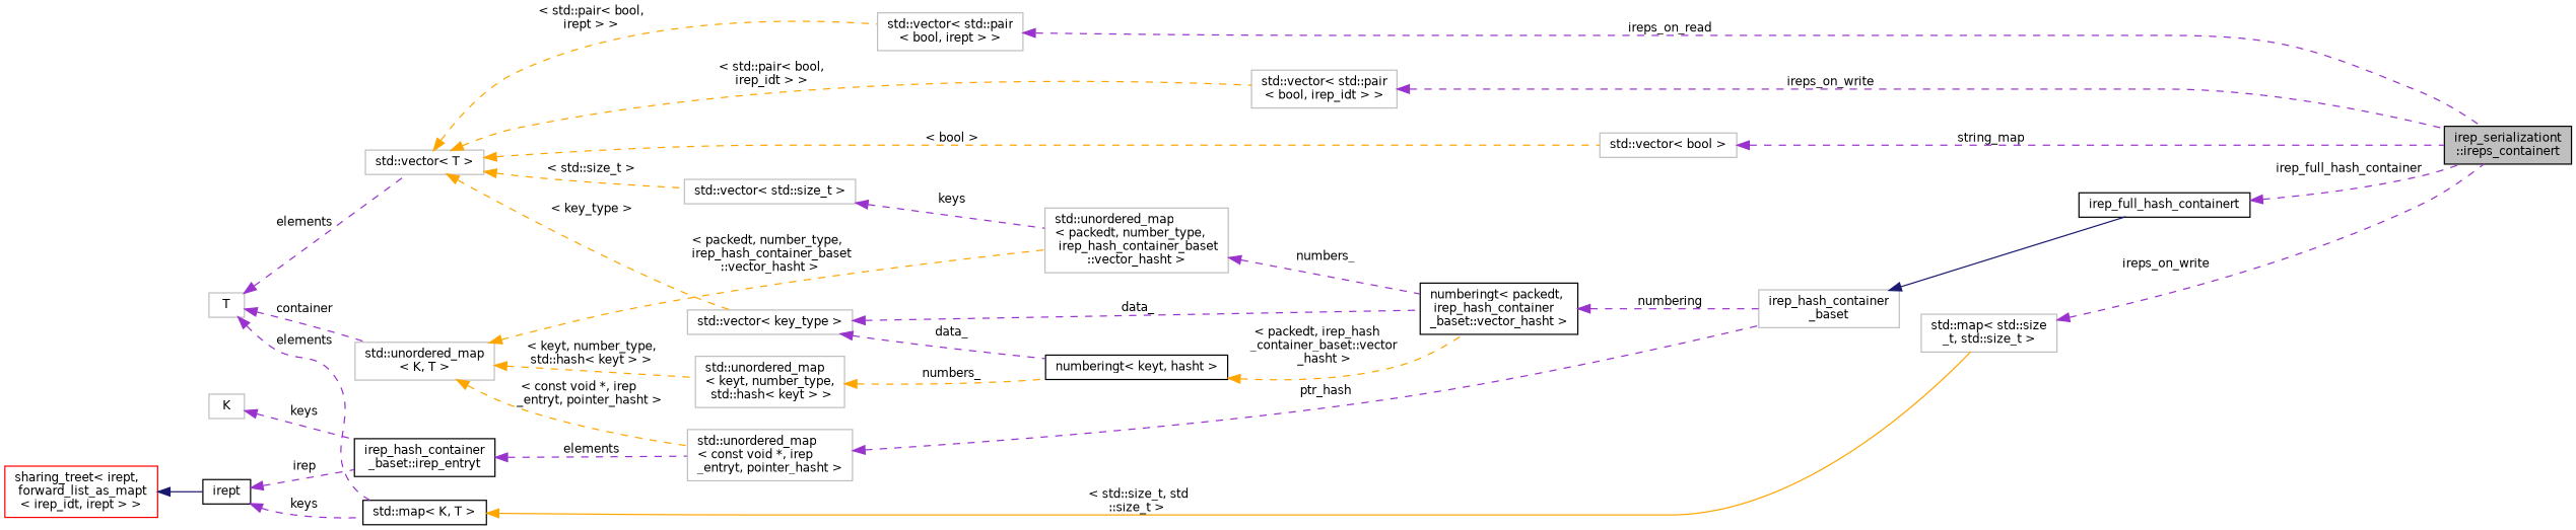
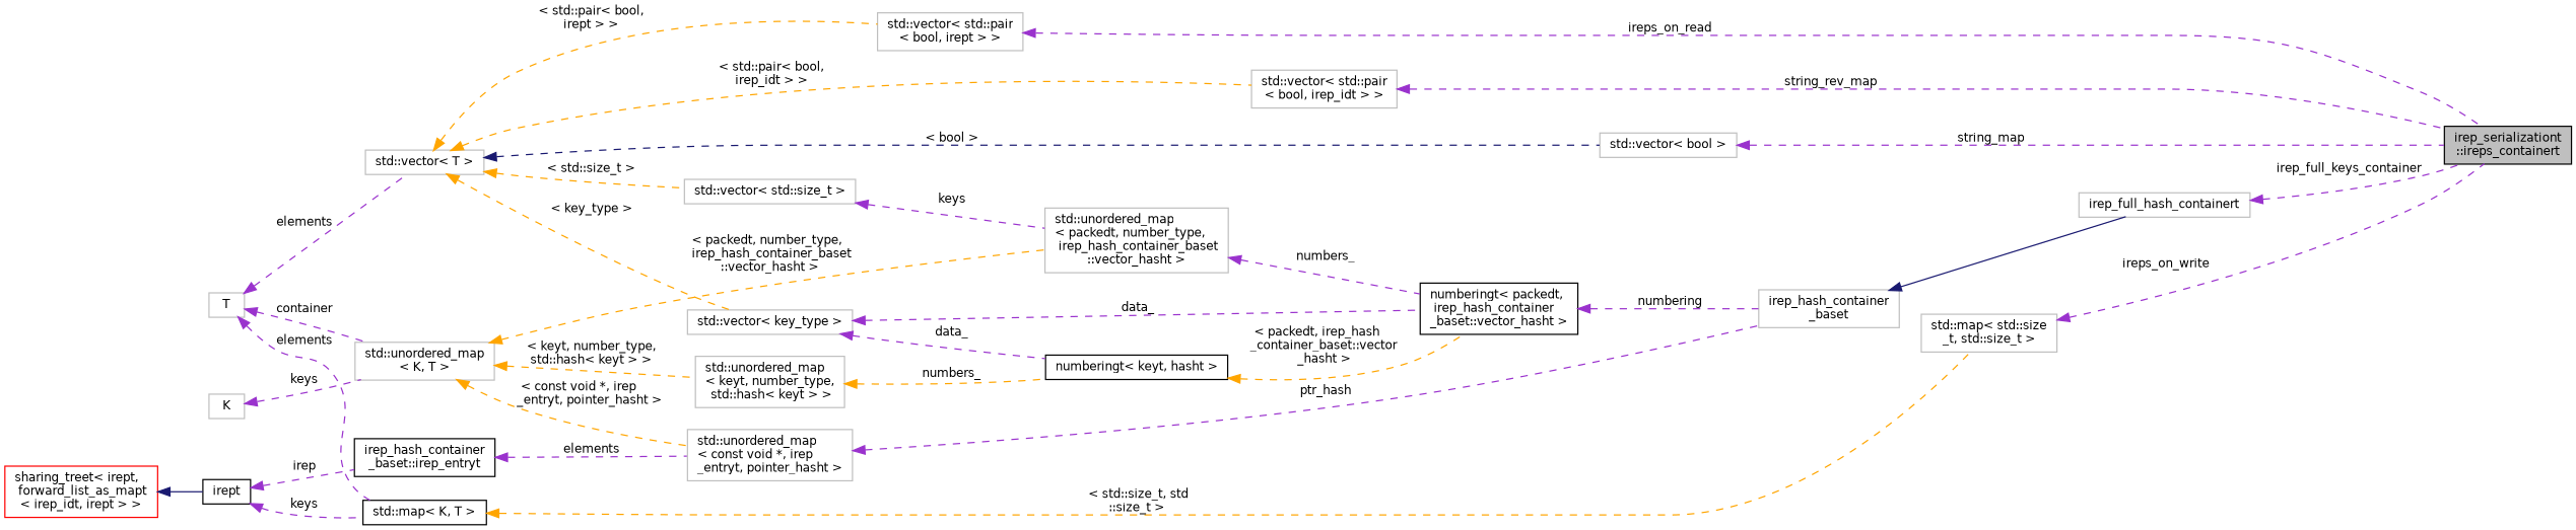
  digraph {
    rankdir=LR
    node [color=grey75 fontname=Helvetica fontsize=10 shape=record]
    edge [color=darkorchid3 dir=back fontname=Helvetica fontsize=10 labelfontname=Helvetica labelfontsize=10 style=dashed]
    n1 [color=black fillcolor=grey75 fontcolor=black height=0.2 label="irep_serializationt\l::ireps_containert" style=filled width=0.4]
    n2 [height=0.2 label="std::vector\< std::pair\l\< bool, irept \> \>" width=0.4]
    n3 [height=0.2 label="std::vector\< T \>" width=0.4]
    n4 [height=0.2 label="std::vector\< std::pair\l\< bool, irep_idt \> \>" width=0.4]
    n5 [height=0.2 label="std::vector\< bool \>" width=0.4]
    n6 [height=0.2 label="std::vector\< std::size_t \>" width=0.4]
    n7 [height=0.2 label="std::vector\< key_type \>" width=0.4]
    n8 [height=0.2 label="std::unordered_map\l\< packedt, number_type,\l irep_hash_container_baset\l::vector_hasht \>" width=0.4]
    n9 [color=black height=0.2 label="numberingt\< packedt,\l irep_hash_container\l_baset::vector_hasht \>" width=0.4]
    n10 [color=black height=0.2 label="numberingt\< keyt, hasht \>" width=0.4]
    n11 [height=0.2 label=T width=0.4]
    n12 [color=black height=0.2 label="std::map\< K, T \>" width=0.4]
    n13 [height=0.2 label="std::unordered_map\l\< K, T \>" width=0.4]
    n14 [height=0.2 label="std::map\< std::size\l_t, std::size_t \>" width=0.4]
    n15 [height=0.2 label="std::unordered_map\l\< keyt, number_type,\l std::hash\< keyt \> \>" width=0.4]
    n16 [height=0.2 label="std::unordered_map\l\< const void *, irep\l_entryt, pointer_hasht \>" width=0.4]
    n17 [height=0.2 label=K width=0.4]
-   n18 [color=black height=0.2 label=irep_full_hash_containert width=0.4]
+   n18 [height=0.2 label=irep_full_hash_containert width=0.4]
    n19 [height=0.2 label="irep_hash_container\l_baset" width=0.4]
    n20 [color=black height=0.2 label="irep_hash_container\l_baset::irep_entryt" width=0.4]
    n21 [color=black height=0.2 label=irept width=0.4]
    n22 [color=red height=0.2 label="sharing_treet\< irept,\l forward_list_as_mapt\l\< irep_idt, irept \> \>" width=0.4]
    n2 -> n1 [label=" ireps_on_read"]
    n3 -> n2 [color=orange label=" \< std::pair\< bool,\l irept \> \>"]
    n3 -> n4 [color=orange label=" \< std::pair\< bool,\l irep_idt \> \>"]
-   n3 -> n5 [color=orange label=" \< bool \>"]
+   n3 -> n5 [color=midnightblue label=" \< bool \>"]
    n3 -> n6 [color=orange label=" \< std::size_t \>"]
    n3 -> n7 [color=orange label=" \< key_type \>"]
-   n4 -> n1 [label=" ireps_on_write"]
+   n4 -> n1 [label=" string_rev_map"]
    n5 -> n1 [label=" string_map"]
    n6 -> n8 [label=" keys"]
    n7 -> n9 [label=" data_"]
    n7 -> n10 [label=" data_"]
    n8 -> n9 [label=" numbers_"]
    n9 -> n19 [label=" numbering"]
    n10 -> n9 [color=orange label=" \< packedt, irep_hash\l_container_baset::vector\l_hasht \>"]
    n11 -> n3 [label=" elements"]
    n11 -> n12 [label=" elements"]
    n11 -> n13 [label=" container"]
-   n12 -> n14 [color=orange label=" \< std::size_t, std\l::size_t \>" style=solid]
+   n12 -> n14 [color=orange label=" \< std::size_t, std\l::size_t \>"]
    n13 -> n8 [color=orange label=" \< packedt, number_type,\l irep_hash_container_baset\l::vector_hasht \>"]
    n13 -> n15 [color=orange label=" \< keyt, number_type,\l std::hash\< keyt \> \>"]
    n13 -> n16 [color=orange label=" \< const void *, irep\l_entryt, pointer_hasht \>"]
    n14 -> n1 [label=" ireps_on_write"]
    n15 -> n10 [color=orange label=" numbers_"]
    n16 -> n19 [label=" ptr_hash"]
-   n17 -> n20 [label=" keys"]
-   n18 -> n1 [label=" irep_full_hash_container"]
+   n17 -> n13 [label=" keys"]
+   n18 -> n1 [label=" irep_full_keys_container"]
    n19 -> n18 [color=midnightblue style=solid]
    n20 -> n16 [label=" elements"]
    n21 -> n12 [label=" keys"]
    n21 -> n20 [label=" irep"]
    n22 -> n21 [color=midnightblue style=solid]
  }
